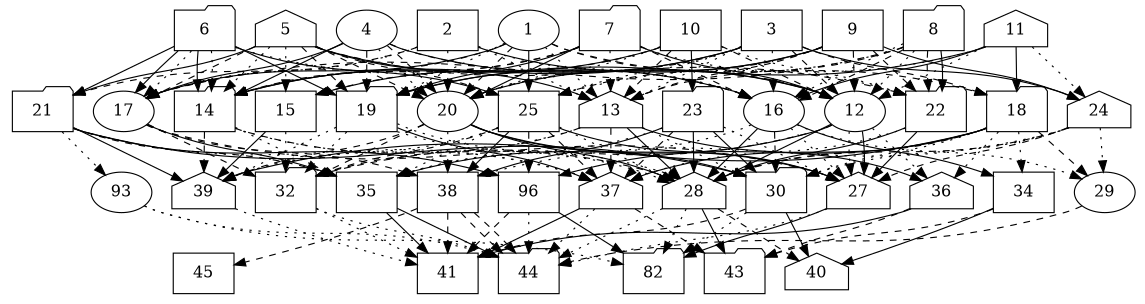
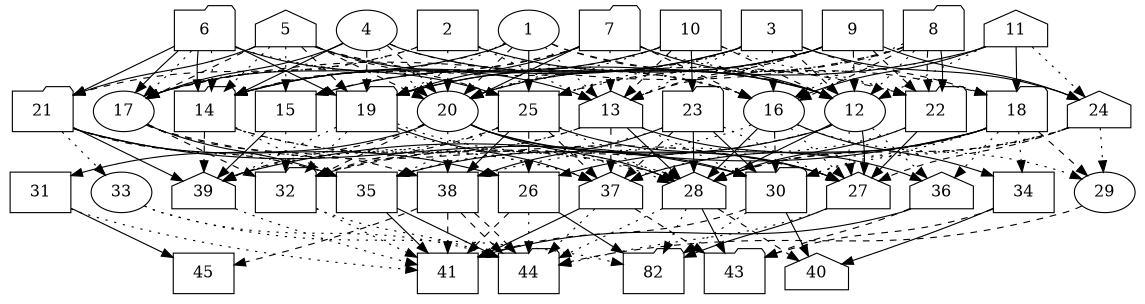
  digraph {
    node [alpha=0.05 shape=folder]
    edge [style=dotted]
    1 [alpha=0.12 expect_size=5555200 shape=ellipse]
    12 [alpha=0.16 expect_size=50114560 shape=ellipse]
    13 [alpha=0.11 expect_size=50390016 shape=house]
    14 [alpha=0.12 expect_size=17647616]
    17 [expect_size=46019584 shape=ellipse]
    18 [alpha=0.09 expect_size=31831040]
    19 [alpha=0.12 expect_size=44286976]
    20 [expect_size=22356992 shape=ellipse]
    25 [alpha=0.01 expect_size=10969088 shape=box]
    27 [alpha=0.06 expect_size=48787456 shape=house]
    28 [alpha=0.02 expect_size=13292544 shape=house]
    32 [expect_size=22949888]
    35 [alpha=0.17 expect_size=19382272 shape=box]
    36 [alpha=0.20 expect_size=21550080 shape=house]
    30 [alpha=0.04 expect_size=16366592]
    37 [alpha=0.19 expect_size=7128064 shape=house]
    39 [alpha=0.18 expect_size=23923712 shape=house]
    38 [alpha=0.11 expect_size=20276224 shape=box]
    29 [alpha=0.20 expect_size=35698688 shape=ellipse]
    34 [alpha=0.09 expect_size=17600512 shape=box]
-   26 [alpha=0.14 expect_size=37709824 shape=box label=96]
+   26 [alpha=0.14 expect_size=37709824 shape=box]
+   31 [alpha=0.15 expect_size=27742208 shape=box]
    n23 [expect_size=19573760 label=82]
    44 [alpha=0.10 expect_size=18832384]
    40 [alpha=0.13 expect_size=23292928 shape=house]
    43 [alpha=0.12 expect_size=31680512]
    41 [alpha=0.17 expect_size=31734784 shape=box]
    45 [alpha=0.10 expect_size=40621056 shape=box]
    2 [alpha=0.00 expect_size=27578368 shape=box]
    16 [expect_size=40270848 shape=ellipse]
    21 [alpha=0.18 expect_size=26633216]
-   33 [alpha=0.15 expect_size=24327168 shape=ellipse label=93]
+   33 [alpha=0.15 expect_size=24327168 shape=ellipse]
    3 [alpha=0.06 expect_size=38155264 shape=box]
    15 [alpha=0.11 expect_size=36014080 shape=box]
    24 [alpha=0.01 expect_size=29538304 shape=house]
    4 [alpha=0.08 expect_size=21855232 shape=ellipse]
    5 [alpha=0.02 expect_size=44304384 shape=house]
    22 [alpha=0.01 expect_size=13681664]
    6 [alpha=0.02 expect_size=35453952]
    7 [alpha=0.14 expect_size=49402880]
    8 [expect_size=15354880]
    9 [alpha=0.11 expect_size=10467328 shape=box]
    10 [alpha=0.02 expect_size=18591744 shape=box]
    23 [alpha=0.17 expect_size=51798016]
    11 [alpha=0.15 expect_size=22752256 shape=house]
    1 -> 12 [style=dashed]
    1 -> 13
    1 -> 14 [style=dashed]
    1 -> 17 [style=solid]
    1 -> 18 [style=dashed]
    1 -> 19
    1 -> 20 [style=dashed]
    1 -> 25 [style=solid]
    12 -> 27
    12 -> 27 [style=solid]
    12 -> 28 [style=solid]
    12 -> 32 [style=dashed]
    12 -> 35 [style=solid]
    12 -> 36
    13 -> 28 [style=solid]
    13 -> 32 [style=dashed]
    13 -> 36 [style=solid]
    13 -> 30
    13 -> 37 [style=dashed]
    13 -> 39
    14 -> 28 [style=dashed]
    14 -> 35
    14 -> 37
    14 -> 39 [style=dashed]
    17 -> 27 [style=dashed]
    17 -> 32 [style=dashed]
    17 -> 35 [style=solid]
    17 -> 38 [style=dashed]
    18 -> 28 [style=dashed]
    18 -> 36
    18 -> 30
    18 -> 37 [style=solid]
    18 -> 39 [style=solid]
    18 -> 29 [style=dashed]
    18 -> 34
    18 -> 26 [style=solid]
    19 -> 28
    19 -> 28
    19 -> 32
    19 -> 37 [style=solid]
    19 -> 39
    20 -> 27 [style=solid]
    20 -> 28 [style=solid]
    20 -> 32 [style=dashed]
    20 -> 30 [style=solid]
    20 -> 39 [style=dashed]
    20 -> 38
+   20 -> 31 [style=solid]
    25 -> 27 [style=solid]
    25 -> 28
    25 -> 32 [style=dashed]
    25 -> 35
    25 -> 37 [style=dashed]
    25 -> 39
    25 -> 38 [style=solid]
    25 -> 26 [style=dashed]
    27 -> n23 [style=solid]
    27 -> 44
    28 -> n23
    28 -> 44
    28 -> 40 [style=dashed]
    28 -> 43 [style=solid]
    32 -> 44
    32 -> 41
    35 -> 44 [style=solid]
    35 -> 41 [style=solid]
    36 -> 43 [style=dashed]
    36 -> 41 [style=solid]
    30 -> n23
    30 -> 40 [style=solid]
    30 -> 41 [style=dashed]
    37 -> 44
    37 -> 43 [style=dashed]
    37 -> 41 [style=solid]
    39 -> 41
    38 -> 44 [style=dashed]
    38 -> 44 [style=dashed]
    38 -> 41 [style=dashed]
    38 -> 45 [style=dashed]
    29 -> 44 [style=dashed]
    34 -> 40 [style=solid]
    34 -> 43 [style=dashed]
    26 -> n23 [style=solid]
    26 -> 44
    26 -> 41 [style=dashed]
+   31 -> 41
+   31 -> 45 [style=solid]
    2 -> 12 [style=solid]
    2 -> 13
    2 -> 17
    2 -> 20
    2 -> 16
    2 -> 21 [style=dashed]
    16 -> 27
    16 -> 28 [style=solid]
    16 -> 35
    16 -> 30 [style=dashed]
    16 -> 29
    16 -> 34 [style=solid]
    21 -> 35 [style=dashed]
    21 -> 30 [style=solid]
    21 -> 37
    21 -> 39 [style=solid]
    21 -> 26 [style=solid]
    21 -> 33
    33 -> n23
    33 -> 44
    3 -> 12 [style=dashed]
    3 -> 13
    3 -> 14 [style=solid]
    3 -> 18 [style=dashed]
    3 -> 20 [style=dashed]
    3 -> 25
    3 -> 16
    3 -> 15 [style=solid]
    3 -> 24 [style=solid]
    15 -> 32
    15 -> 39 [style=solid]
    24 -> 27 [style=dashed]
    24 -> 28 [style=dashed]
    24 -> 30
    24 -> 38
    24 -> 29
    4 -> 12 [style=solid]
    4 -> 14 [style=solid]
    4 -> 17 [style=solid]
    4 -> 19 [style=dashed]
    4 -> 20
    4 -> 20 [style=dashed]
    4 -> 16 [style=dashed]
    5 -> 13 [style=solid]
    5 -> 14
    5 -> 17 [style=dashed]
    5 -> 19 [style=dashed]
    5 -> 20 [style=dashed]
    5 -> 25 [style=dashed]
-   5 -> 16 [style=solid]
    5 -> 21 [style=solid]
    5 -> 15
    5 -> 22 [style=dashed]
    22 -> 27 [style=solid]
    22 -> 28 [style=solid]
    22 -> 37
    6 -> 14 [style=solid]
    6 -> 14
    6 -> 17 [style=solid]
    6 -> 17
    6 -> 19 [style=solid]
    6 -> 25 [style=solid]
    6 -> 16
    6 -> 21 [style=solid]
    7 -> 12 [style=solid]
    7 -> 13
    7 -> 14 [style=dashed]
    7 -> 17 [style=dashed]
    7 -> 19 [style=solid]
    7 -> 20 [style=solid]
    7 -> 16 [style=dashed]
    7 -> 22
    8 -> 12
    8 -> 13 [style=dashed]
    8 -> 17 [style=dashed]
    8 -> 20
    8 -> 16
    8 -> 16 [style=dashed]
    8 -> 22 [style=dashed]
    8 -> 22 [style=solid]
    9 -> 12 [style=dashed]
    9 -> 13 [style=dashed]
    9 -> 19 [style=solid]
    9 -> 20 [style=solid]
    9 -> 25 [style=dashed]
    9 -> 24 [style=solid]
    9 -> 22 [style=dashed]
    10 -> 12 [style=dashed]
    10 -> 13 [style=dashed]
    10 -> 14 [style=solid]
    10 -> 20
    10 -> 15 [style=dashed]
    10 -> 22
    10 -> 23 [style=solid]
    23 -> 27
    23 -> 28 [style=solid]
    23 -> 35
    23 -> 30 [style=solid]
    23 -> 37 [style=dashed]
    23 -> 38 [style=solid]
    11 -> 12
    11 -> 18 [style=solid]
    11 -> 19 [style=solid]
    11 -> 25
    11 -> 16 [style=solid]
    11 -> 24
  }
